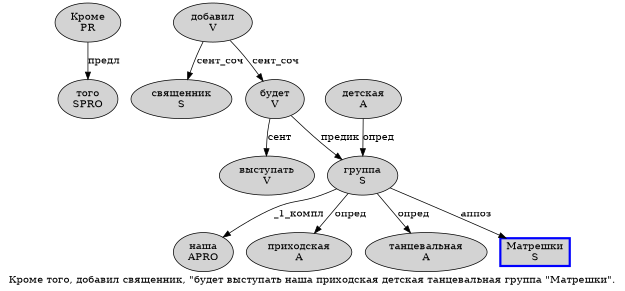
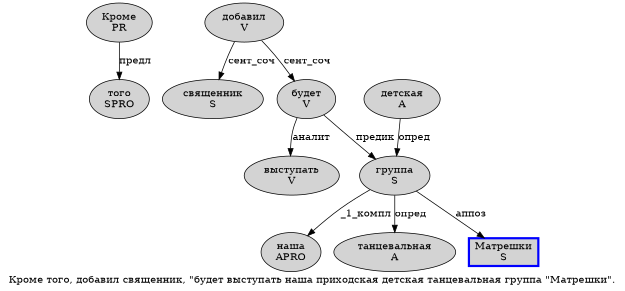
  digraph {
    label="Кроме того, добавил священник, \"будет выступать наша приходская детская танцевальная группа \"Матрешки\"."
    node [fillcolor=lightgray penwidth=1 shape=ellipse style=filled]
    n1 [label="Кроме\nPR"]
    n2 [label="того\nSPRO"]
    n3 [label="добавил\nV"]
    n4 [label="священник\nS"]
    n5 [label="будет\nV"]
    n6 [label="выступать\nV"]
    n7 [label="группа\nS"]
    n8 [label="наша\nAPRO"]
-   n9 [label="приходская\nA"]
    n10 [label="танцевальная\nA"]
    n11 [color=blue label="Матрешки\nS" penwidth=3 shape=box]
    n12 [label="детская\nA"]
    n1 -> n2 [label="предл"]
    n3 -> n4 [label="сент_соч"]
    n3 -> n5 [label="сент_соч"]
-   n5 -> n6 [label="сент"]
+   n5 -> n6 [label="аналит"]
    n5 -> n7 [label="предик"]
    n7 -> n8 [label="_1_компл"]
-   n7 -> n9 [label="опред"]
    n7 -> n10 [label="опред"]
    n7 -> n11 [label="аппоз"]
    n12 -> n7 [label="опред"]
  }
